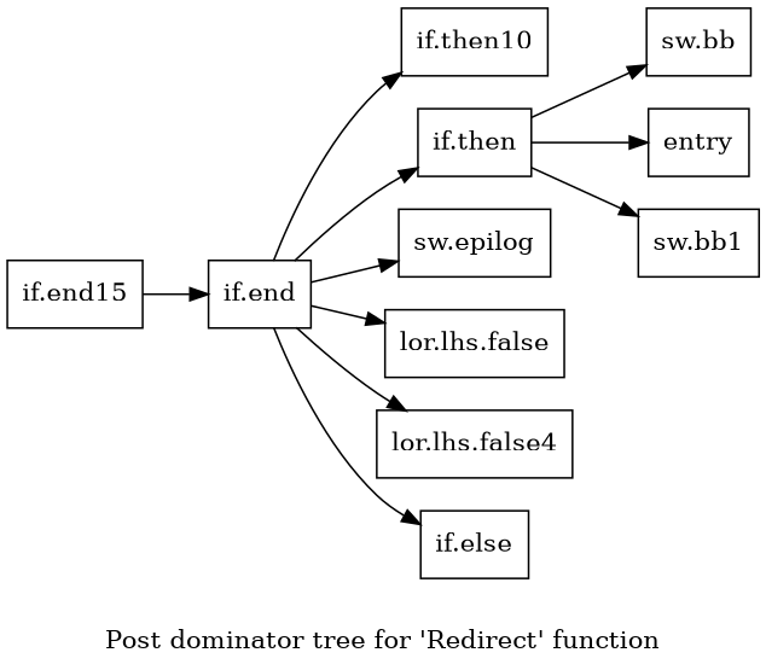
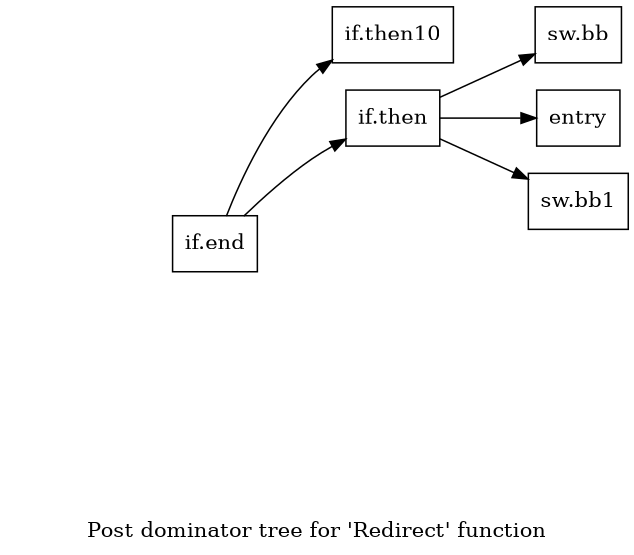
  digraph {
    label="Post dominator tree for 'Redirect' function"
    rankdir=LR
    node [shape=record]
-   n1 [label="{if.end15}"]
    n2 [label="{if.end}"]
    n3 [label="{if.then10}"]
    n4 [label="{if.then}"]
-   n5 [label="{sw.epilog}"]
-   n6 [label="{lor.lhs.false}"]
-   n7 [label="{lor.lhs.false4}"]
-   n8 [label="{if.else}"]
    n9 [label="{sw.bb}"]
    n10 [label="{entry}"]
    n11 [label="{sw.bb1}"]
-   n1 -> n2
    n2 -> n3
    n2 -> n4
-   n2 -> n5
-   n2 -> n6
-   n2 -> n7
-   n2 -> n8
    n4 -> n9
    n4 -> n10
    n4 -> n11
  }
